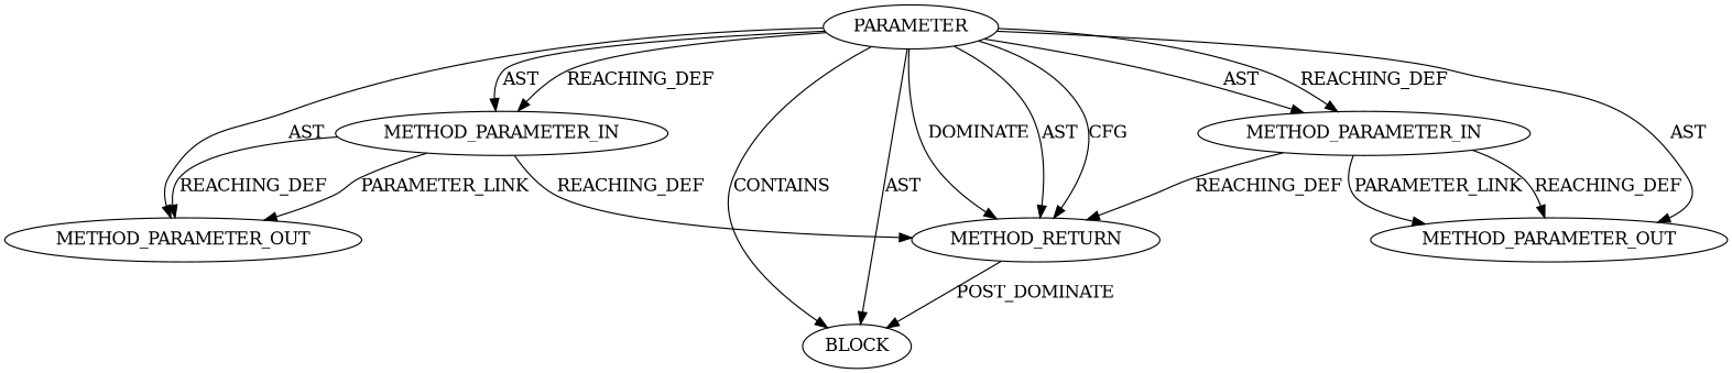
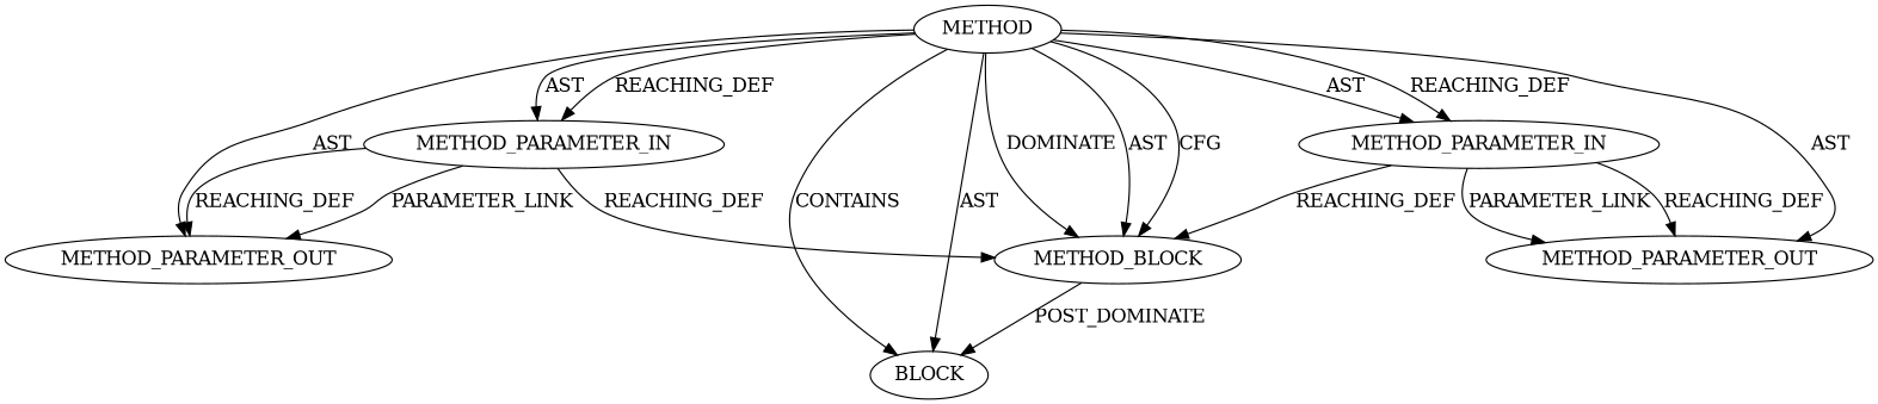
  digraph {
    node [CODE="struct tls_strparser *strp" COLUMN_NUMBER=21 EVALUATION_STRATEGY=BY_VALUE IS_VARIADIC=false LINE_NUMBER=195 ORDER=1 TYPE_FULL_NAME="tls_strparser*"]
    n1 [INDEX=1 NAME=strp label=METHOD_PARAMETER_OUT]
    n2 [ARGUMENT_INDEX=-1 CODE="<empty>" ORDER=3 TYPE_FULL_NAME="<empty>" label=BLOCK COLUMN_NUMBER="" EVALUATION_STRATEGY="" IS_VARIADIC="" LINE_NUMBER=""]
    n3 [CODE="struct sk_buff *skb" COLUMN_NUMBER=49 INDEX=2 NAME=skb ORDER=2 TYPE_FULL_NAME="sk_buff*" label=METHOD_PARAMETER_OUT]
-   n4 [AST_PARENT_FULL_NAME="tls.h:<global>" AST_PARENT_TYPE=TYPE_DECL CODE="int tls_rx_msg_size(struct tls_strparser *strp, struct sk_buff *skb);" COLUMN_NUMBER=5 COLUMN_NUMBER_END=68 FILENAME="tls.h" FULL_NAME=tls_rx_msg_size IS_EXTERNAL=false LINE_NUMBER_END=195 NAME=tls_rx_msg_size ORDER=52 SIGNATURE="int tls_rx_msg_size (tls_strparser*,sk_buff*)" label=PARAMETER EVALUATION_STRATEGY="" IS_VARIADIC="" TYPE_FULL_NAME=""]
-   n5 [CODE=RET COLUMN_NUMBER=5 ORDER=4 TYPE_FULL_NAME=int label=METHOD_RETURN IS_VARIADIC=""]
+   n4 [AST_PARENT_FULL_NAME="tls.h:<global>" AST_PARENT_TYPE=TYPE_DECL CODE="int tls_rx_msg_size(struct tls_strparser *strp, struct sk_buff *skb);" COLUMN_NUMBER=5 COLUMN_NUMBER_END=68 FILENAME="tls.h" FULL_NAME=tls_rx_msg_size IS_EXTERNAL=false LINE_NUMBER_END=195 NAME=tls_rx_msg_size ORDER=52 SIGNATURE="int tls_rx_msg_size (tls_strparser*,sk_buff*)" label=METHOD EVALUATION_STRATEGY="" IS_VARIADIC="" TYPE_FULL_NAME=""]
+   n5 [CODE=RET COLUMN_NUMBER=5 ORDER=4 TYPE_FULL_NAME=int label=METHOD_BLOCK IS_VARIADIC=""]
    n6 [CODE="struct sk_buff *skb" COLUMN_NUMBER=49 INDEX=2 NAME=skb ORDER=2 TYPE_FULL_NAME="sk_buff*" label=METHOD_PARAMETER_IN]
    n7 [INDEX=1 NAME=strp label=METHOD_PARAMETER_IN]
    n4 -> n1 [label=AST]
    n4 -> n2 [label=CONTAINS]
    n4 -> n2 [label=AST]
    n4 -> n3 [label=AST]
    n4 -> n5 [label=DOMINATE]
    n4 -> n5 [label=AST]
    n4 -> n5 [label=CFG]
    n4 -> n6 [label=AST]
    n4 -> n6 [label=REACHING_DEF]
    n4 -> n7 [label=AST]
    n4 -> n7 [label=REACHING_DEF]
    n5 -> n2 [label=POST_DOMINATE]
    n6 -> n3 [label=PARAMETER_LINK]
    n6 -> n3 [VARIABLE=skb label=REACHING_DEF]
    n6 -> n5 [VARIABLE=skb label=REACHING_DEF]
    n7 -> n1 [label=PARAMETER_LINK]
    n7 -> n1 [VARIABLE=strp label=REACHING_DEF]
    n7 -> n5 [VARIABLE=strp label=REACHING_DEF]
  }
